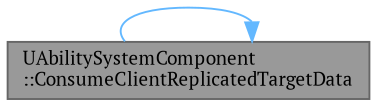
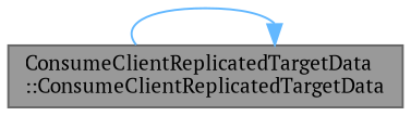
  digraph {
    rankdir=LR
    fontname="PT Serif"
-   n1 [color=gray40 fillcolor=grey60 fontcolor=black fontname="PT Serif" fontsize=10 height=0.2 label="UAbilitySystemComponent\l::ConsumeClientReplicatedTargetData" shape=box style=filled width=0.4]
+   n1 [color=gray40 fillcolor=grey60 fontcolor=black fontname="PT Serif" fontsize=10 height=0.2 label="ConsumeClientReplicatedTargetData\l::ConsumeClientReplicatedTargetData" shape=box style=filled width=0.4]
    n1 -> n1 [color=steelblue1 fontname="PT Serif" fontsize=10 labelfontname=Helvetica labelfontsize=10 style=solid]
  }
